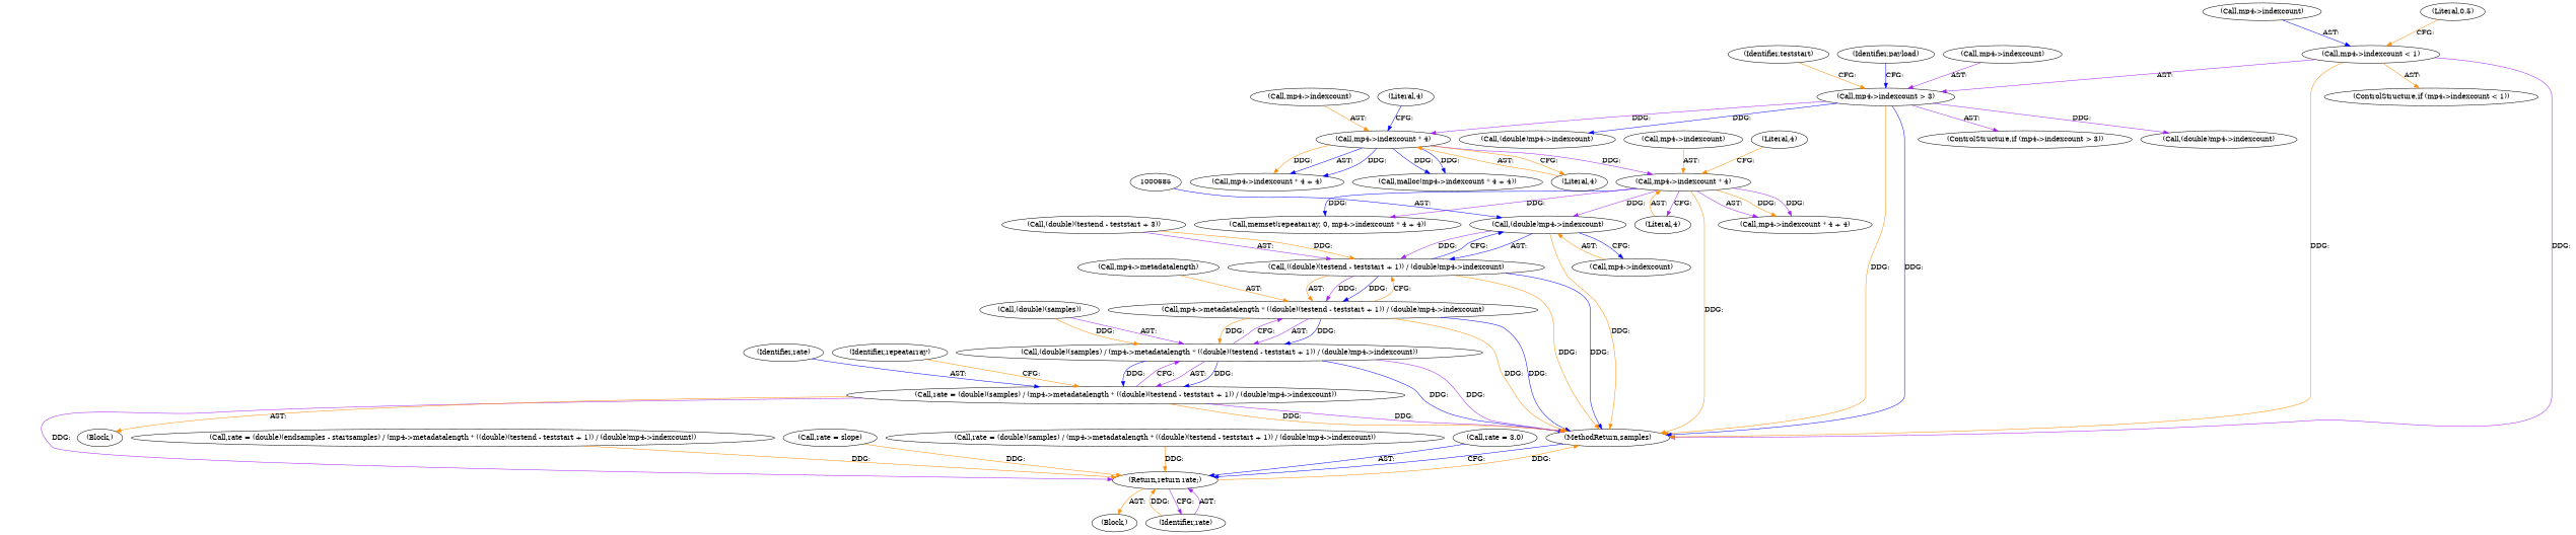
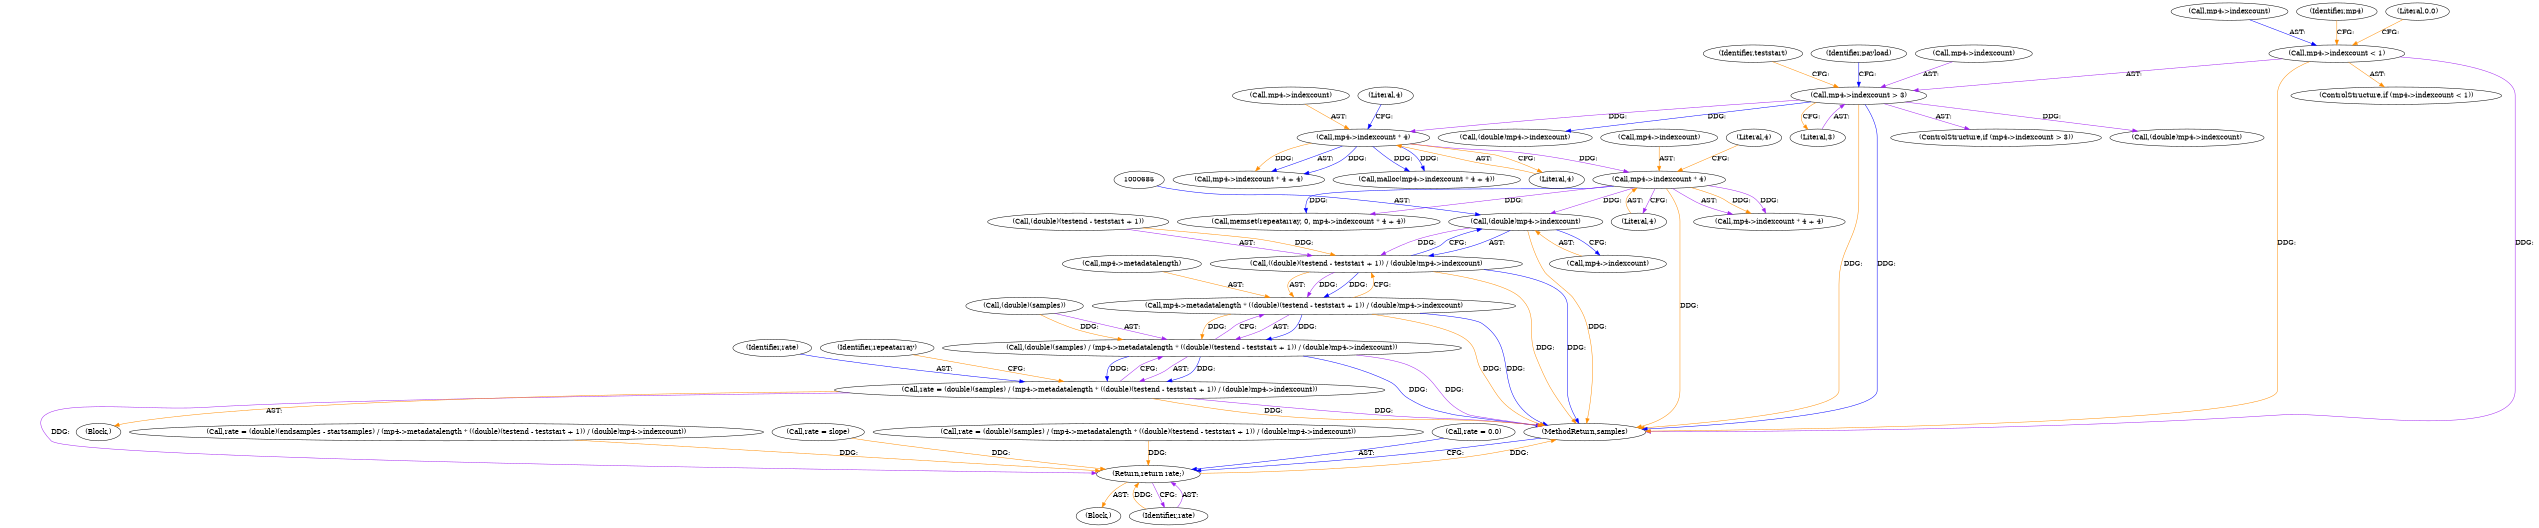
  digraph {
    edge [color=darkorange]
    n1 [label="(Call,(double)mp4->indexcount)"]
    n2 [label="(Call,((double)(testend - teststart + 1)) / (double)mp4->indexcount)"]
    n3 [label="(Call,mp4->indexcount)"]
    n4 [label="(MethodReturn,samples)"]
    n5 [label="(Call,mp4->metadatalength * ((double)(testend - teststart + 1)) / (double)mp4->indexcount)"]
    n6 [label="(Return,return rate;)"]
    n7 [label="(Call,mp4->indexcount * 4)"]
    n8 [label="(Call,mp4->indexcount * 4 + 4)"]
    n9 [label="(Call,memset(repeatarray, 0, mp4->indexcount * 4 + 4))"]
    n10 [label="(Literal,4)"]
    n11 [label="(Call,mp4->indexcount * 4)"]
    n12 [label="(Call,mp4->indexcount * 4 + 4)"]
    n13 [label="(Literal,4)"]
    n14 [label="(Call,malloc(mp4->indexcount * 4 + 4))"]
    n15 [label="(Call,mp4->indexcount > 3)"]
    n16 [label="(ControlStructure,if (mp4->indexcount > 3))"]
    n17 [label="(Call,(double)mp4->indexcount)"]
    n18 [label="(Call,(double)mp4->indexcount)"]
+   n19 [label="(Literal,3)"]
    n20 [label="(Call,mp4->indexcount < 1)"]
    n21 [label="(ControlStructure,if (mp4->indexcount < 1))"]
    n22 [label="(Call,(double)(samples) / (mp4->metadatalength * ((double)(testend - teststart + 1)) / (double)mp4->indexcount))"]
    n23 [label="(Call,rate = (double)(samples) / (mp4->metadatalength * ((double)(testend - teststart + 1)) / (double)mp4->indexcount))"]
    n24 [label="(Block,)"]
    n25 [label="(Block,)"]
    n26 [label="(Identifier,rate)"]
    n27 [label="(Call,mp4->indexcount)"]
    n28 [label="(Literal,4)"]
    n29 [label="(Call,mp4->indexcount)"]
    n30 [label="(Identifier,repeatarray)"]
+   n31 [label="(Identifier,mp4)"]
    n32 [label="(Literal,4)"]
-   n33 [label="(Literal,0.5)"]
+   n33 [label="(Literal,0.0)"]
    n34 [label="(Call,mp4->indexcount)"]
    n35 [label="(Call,(double)(samples))"]
    n36 [label="(Identifier,rate)"]
    n37 [label="(Identifier,teststart)"]
    n38 [label="(Call,mp4->metadatalength)"]
    n39 [label="(Identifier,payload)"]
    n40 [label="(Call,rate = (double)(endsamples - startsamples) / (mp4->metadatalength * ((double)(testend - teststart + 1)) / (double)mp4->indexcount))"]
    n41 [label="(Call,rate = slope)"]
    n42 [label="(Call,mp4->indexcount)"]
    n43 [label="(Call,rate = (double)(samples) / (mp4->metadatalength * ((double)(testend - teststart + 1)) / (double)mp4->indexcount))"]
-   n44 [label="(Call,(double)(testend - teststart + 3))"]
-   n45 [label="(Call,rate = 3.0)"]
+   n44 [label="(Call,(double)(testend - teststart + 1))"]
+   n45 [label="(Call,rate = 0.0)"]
    1000685
    n1 -> n2 [color=blue label="AST: "]
    n1 -> n2 [color=purple label="DDG: "]
    n1 -> n3 [color=blue label="CFG: "]
    n1 -> n4 [label="DDG: "]
    n2 -> n1 [color=blue label="CFG: "]
    n2 -> n4 [color=blue label="DDG: "]
    n2 -> n4 [label="DDG: "]
    n2 -> n5 [label="AST: "]
    n2 -> n5 [color=purple label="DDG: "]
    n2 -> n5 [color=blue label="DDG: "]
    n3 -> n1 [label="AST: "]
    n4 -> n6 [color=blue label="CFG: "]
    n5 -> n2 [label="CFG: "]
    n5 -> n4 [color=blue label="DDG: "]
    n5 -> n4 [label="DDG: "]
    n5 -> n22 [color=purple label="AST: "]
    n5 -> n22 [color=blue label="DDG: "]
    n5 -> n22 [label="DDG: "]
    n6 -> n4 [label="DDG: "]
    n6 -> n25 [label="AST: "]
    n6 -> n26 [color=purple label="CFG: "]
    n7 -> n1 [color=purple label="DDG: "]
    n7 -> n4 [label="DDG: "]
    n7 -> n8 [color=purple label="AST: "]
    n7 -> n8 [label="DDG: "]
    n7 -> n8 [color=purple label="DDG: "]
    n7 -> n9 [color=blue label="DDG: "]
    n7 -> n9 [color=purple label="DDG: "]
    n7 -> n10 [color=purple label="CFG: "]
    n10 -> n7 [label="AST: "]
    n11 -> n7 [color=purple label="DDG: "]
    n11 -> n12 [color=blue label="AST: "]
    n11 -> n12 [color=blue label="DDG: "]
    n11 -> n12 [label="DDG: "]
    n11 -> n13 [label="CFG: "]
    n11 -> n14 [color=blue label="DDG: "]
    n11 -> n14 [color=blue label="DDG: "]
    n13 -> n11 [label="AST: "]
    n15 -> n4 [label="DDG: "]
    n15 -> n4 [color=blue label="DDG: "]
    n15 -> n11 [color=purple label="DDG: "]
    n15 -> n16 [color=purple label="AST: "]
    n15 -> n17 [color=purple label="DDG: "]
    n15 -> n18 [color=blue label="DDG: "]
+   n15 -> n19 [label="CFG: "]
+   n19 -> n15 [color=purple label="AST: "]
    n20 -> n4 [color=purple label="DDG: "]
    n20 -> n4 [label="DDG: "]
    n20 -> n15 [color=purple label="AST: "]
    n20 -> n21 [label="AST: "]
    n22 -> n4 [color=purple label="DDG: "]
    n22 -> n4 [color=blue label="DDG: "]
    n22 -> n5 [color=purple label="CFG: "]
    n22 -> n23 [color=purple label="AST: "]
    n22 -> n23 [color=blue label="DDG: "]
    n22 -> n23 [color=blue label="DDG: "]
    n23 -> n4 [color=purple label="DDG: "]
    n23 -> n4 [label="DDG: "]
    n23 -> n6 [color=purple label="DDG: "]
    n23 -> n22 [color=purple label="CFG: "]
    n23 -> n24 [label="AST: "]
    n26 -> n6 [color=purple label="AST: "]
    n26 -> n6 [label="DDG: "]
    n27 -> n11 [label="AST: "]
    n28 -> n11 [color=blue label="CFG: "]
    n29 -> n20 [color=blue label="AST: "]
    n30 -> n23 [label="CFG: "]
+   n31 -> n20 [label="CFG: "]
    n32 -> n7 [label="CFG: "]
    n33 -> n20 [label="CFG: "]
    n34 -> n7 [label="AST: "]
    n35 -> n22 [color=purple label="AST: "]
    n35 -> n22 [label="DDG: "]
    n36 -> n23 [color=blue label="AST: "]
    n37 -> n15 [label="CFG: "]
    n38 -> n5 [label="AST: "]
    n39 -> n15 [color=blue label="CFG: "]
    n40 -> n6 [label="DDG: "]
    n41 -> n6 [label="DDG: "]
    n42 -> n15 [color=purple label="AST: "]
    n43 -> n6 [label="DDG: "]
    n44 -> n2 [color=purple label="AST: "]
    n44 -> n2 [label="DDG: "]
    n45 -> n6 [color=blue label="AST: "]
    1000685 -> n1 [color=blue label="AST: "]
  }
